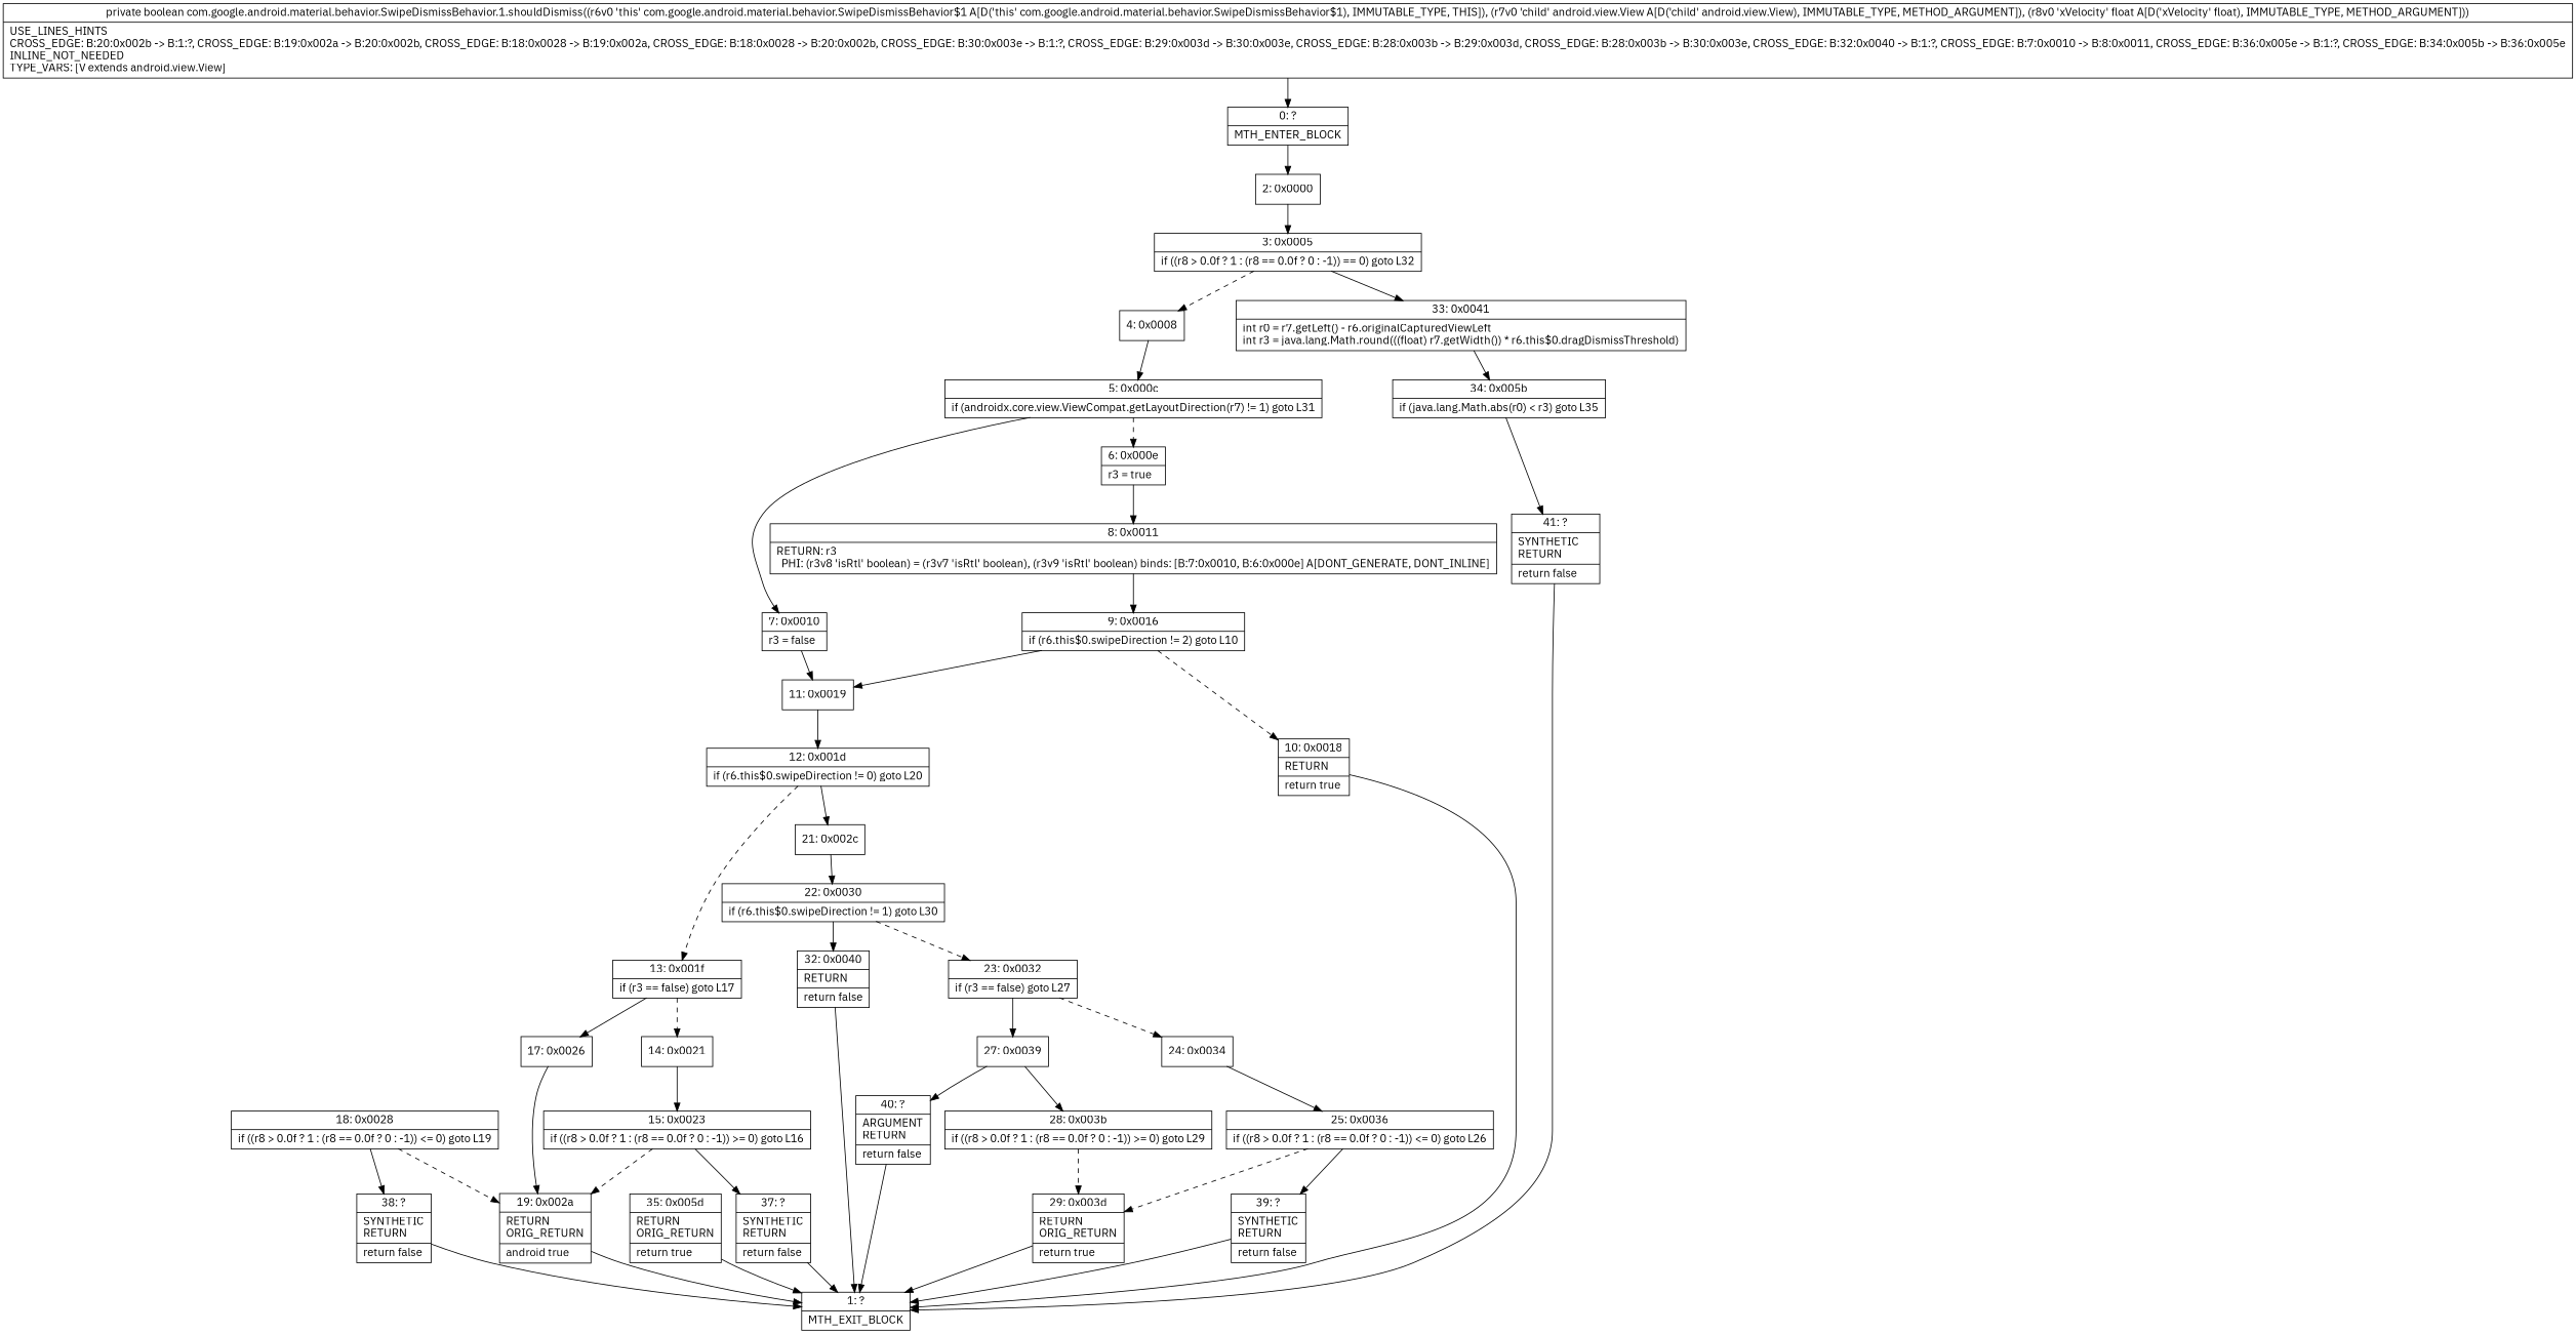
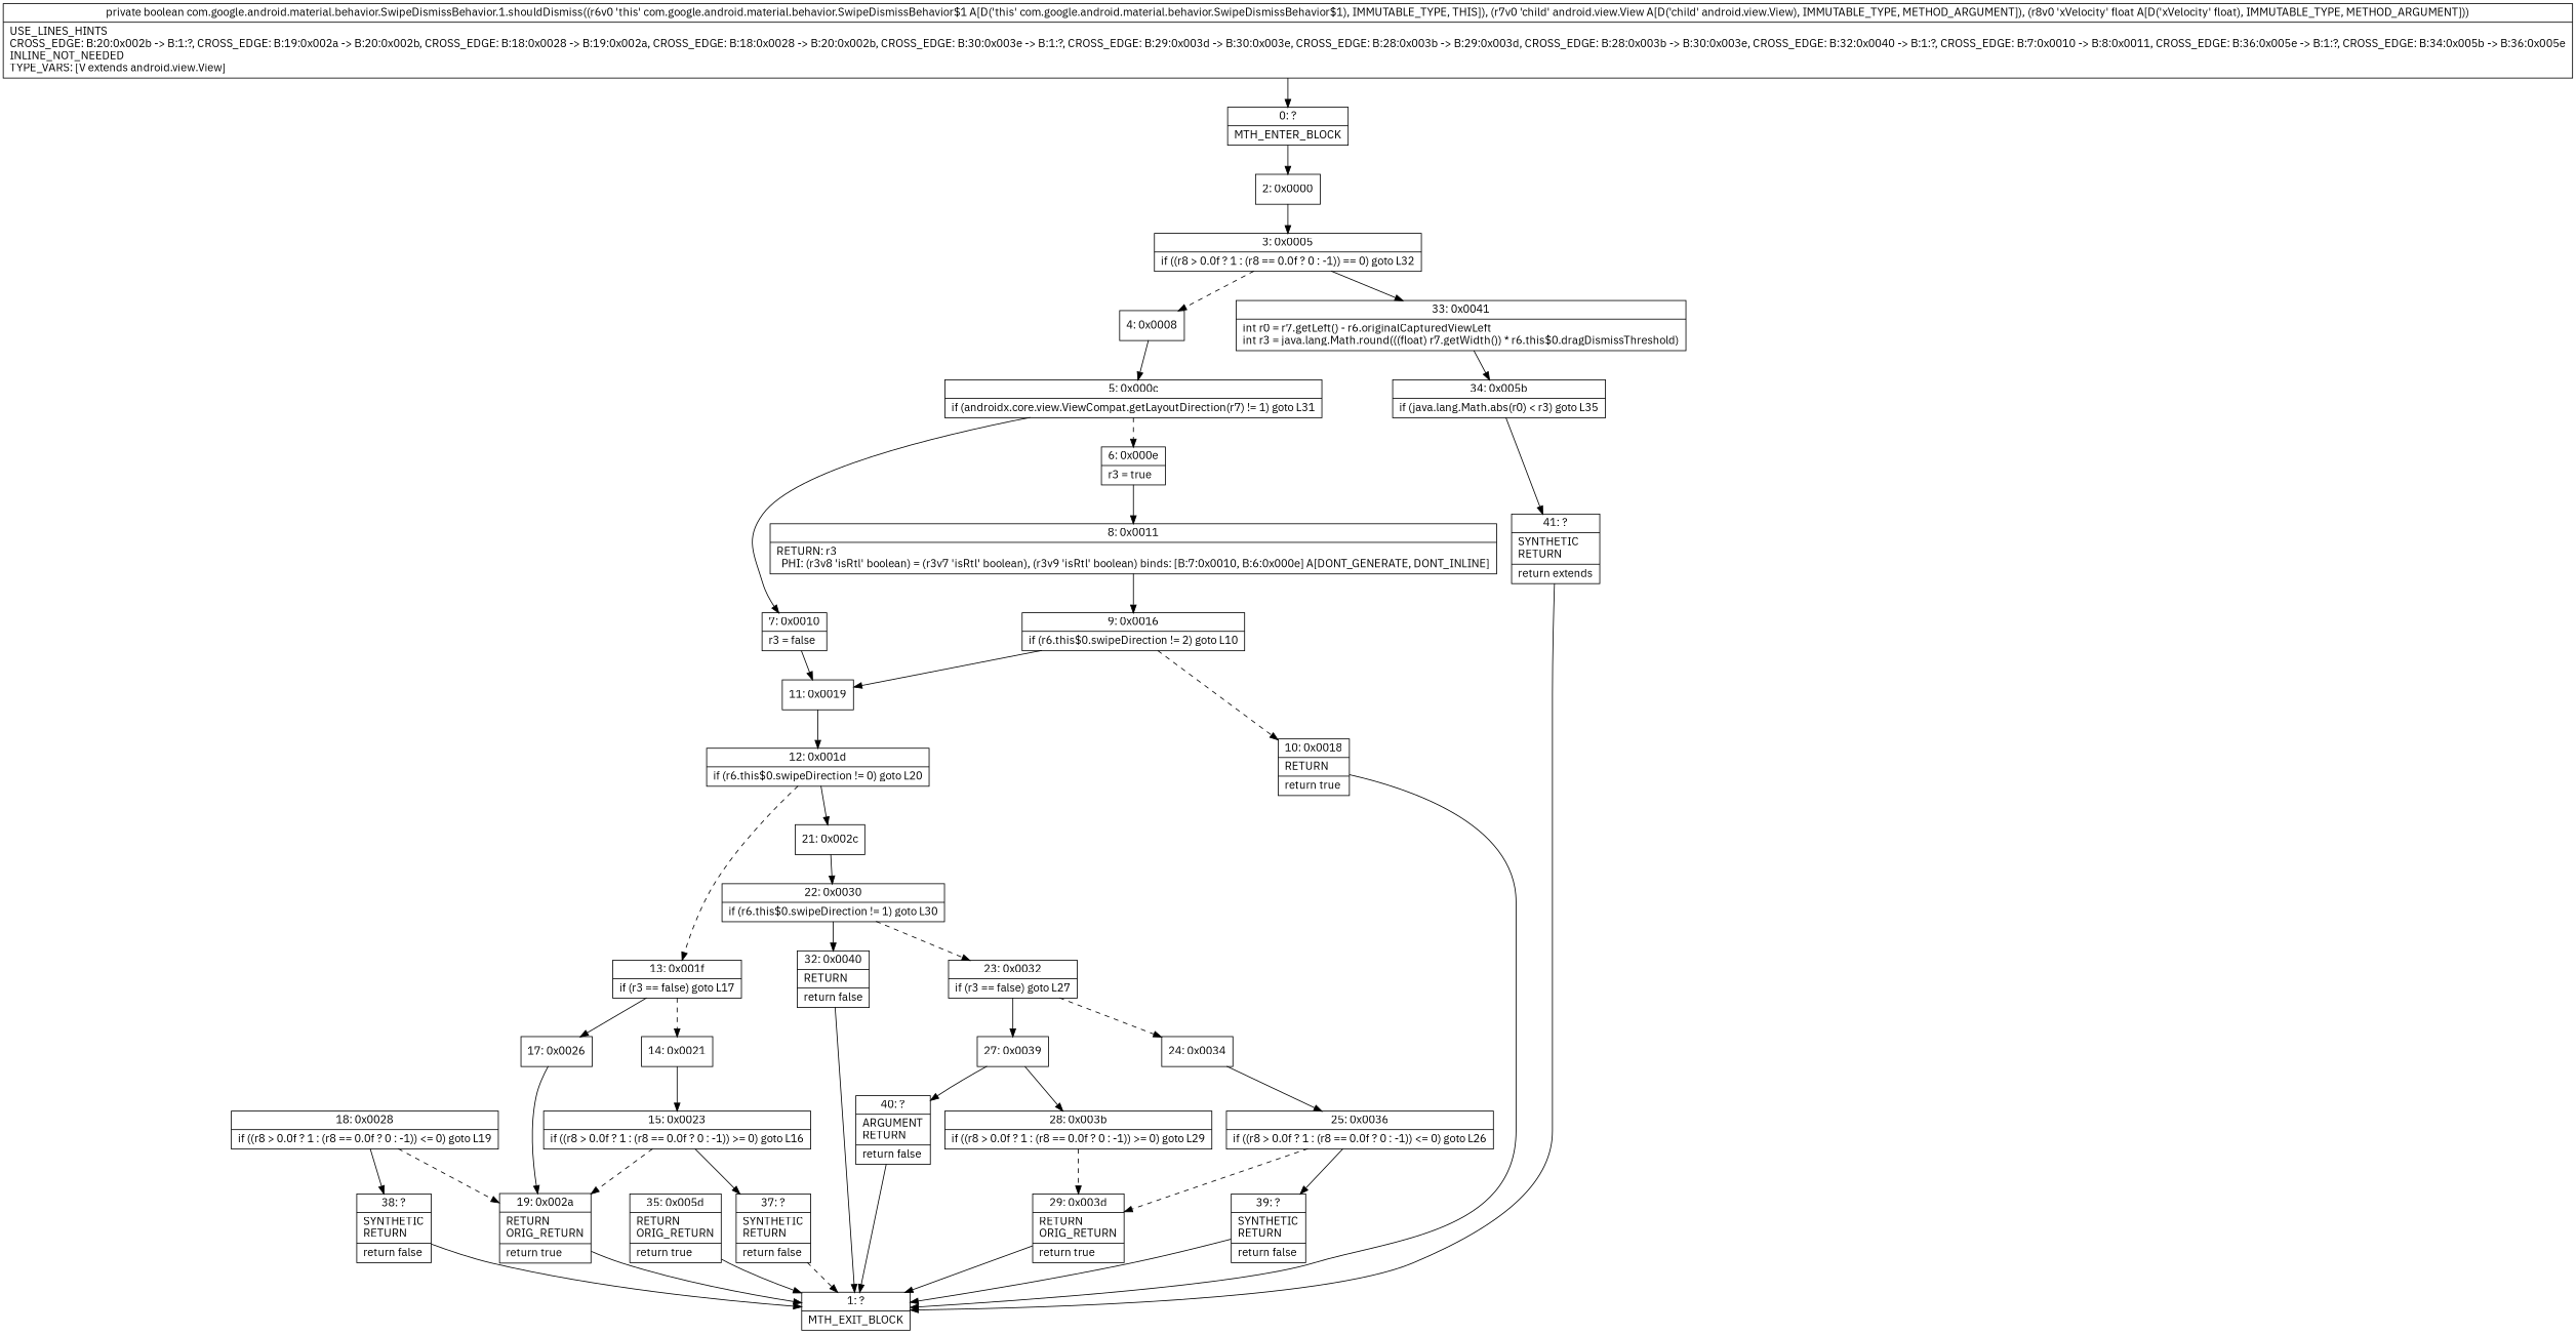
  digraph {
    fontname="IBM Plex Sans"
    node [fontname="IBM Plex Sans" shape=record]
    edge [fontname="IBM Plex Sans"]
    n1 [label="{0\:\ ?|MTH_ENTER_BLOCK\l}"]
    n2 [label="{2\:\ 0x0000}"]
    n3 [label="{3\:\ 0x0005|if ((r8 \> 0.0f ? 1 : (r8 == 0.0f ? 0 : \-1)) == 0) goto L32\l}"]
    n4 [label="{4\:\ 0x0008}"]
    n5 [label="{33\:\ 0x0041|int r0 = r7.getLeft() \- r6.originalCapturedViewLeft\lint r3 = java.lang.Math.round(((float) r7.getWidth()) * r6.this$0.dragDismissThreshold)\l}"]
    n6 [label="{5\:\ 0x000c|if (androidx.core.view.ViewCompat.getLayoutDirection(r7) != 1) goto L31\l}"]
    n7 [label="{34\:\ 0x005b|if (java.lang.Math.abs(r0) \< r3) goto L35\l}"]
    n8 [label="{6\:\ 0x000e|r3 = true\l}"]
    n9 [label="{7\:\ 0x0010|r3 = false\l}"]
    n10 [label="{8\:\ 0x0011|RETURN: r3 \l  PHI: (r3v8 'isRtl' boolean) = (r3v7 'isRtl' boolean), (r3v9 'isRtl' boolean) binds: [B:7:0x0010, B:6:0x000e] A[DONT_GENERATE, DONT_INLINE]\l}"]
    n11 [label="{11\:\ 0x0019}"]
    n12 [label="{9\:\ 0x0016|if (r6.this$0.swipeDirection != 2) goto L10\l}"]
    n13 [label="{10\:\ 0x0018|RETURN\l|return true\l}"]
    n14 [label="{1\:\ ?|MTH_EXIT_BLOCK\l}"]
    n15 [label="{12\:\ 0x001d|if (r6.this$0.swipeDirection != 0) goto L20\l}"]
    n16 [label="{13\:\ 0x001f|if (r3 == false) goto L17\l}"]
    n17 [label="{21\:\ 0x002c}"]
    n18 [label="{14\:\ 0x0021}"]
    n19 [label="{17\:\ 0x0026}"]
    n20 [label="{22\:\ 0x0030|if (r6.this$0.swipeDirection != 1) goto L30\l}"]
    n21 [label="{15\:\ 0x0023|if ((r8 \> 0.0f ? 1 : (r8 == 0.0f ? 0 : \-1)) \>= 0) goto L16\l}"]
-   n22 [label="{19\:\ 0x002a|RETURN\lORIG_RETURN\l|android true\l}"]
+   n22 [label="{19\:\ 0x002a|RETURN\lORIG_RETURN\l|return true\l}"]
    n23 [label="{37\:\ ?|SYNTHETIC\lRETURN\l|return false\l}"]
    n24 [label="{18\:\ 0x0028|if ((r8 \> 0.0f ? 1 : (r8 == 0.0f ? 0 : \-1)) \<= 0) goto L19\l}"]
    n25 [label="{38\:\ ?|SYNTHETIC\lRETURN\l|return false\l}"]
    n26 [label="{23\:\ 0x0032|if (r3 == false) goto L27\l}"]
    n27 [label="{32\:\ 0x0040|RETURN\l|return false\l}"]
    n28 [label="{24\:\ 0x0034}"]
    n29 [label="{27\:\ 0x0039}"]
    n30 [label="{25\:\ 0x0036|if ((r8 \> 0.0f ? 1 : (r8 == 0.0f ? 0 : \-1)) \<= 0) goto L26\l}"]
    n31 [label="{28\:\ 0x003b|if ((r8 \> 0.0f ? 1 : (r8 == 0.0f ? 0 : \-1)) \>= 0) goto L29\l}"]
    n32 [label="{40\:\ ?|ARGUMENT\lRETURN\l|return false\l}"]
    n33 [label="{29\:\ 0x003d|RETURN\lORIG_RETURN\l|return true\l}"]
    n34 [label="{39\:\ ?|SYNTHETIC\lRETURN\l|return false\l}"]
-   n35 [label="{41\:\ ?|SYNTHETIC\lRETURN\l|return false\l}"]
+   n35 [label="{41\:\ ?|SYNTHETIC\lRETURN\l|return extends\l}"]
    n36 [label="{35\:\ 0x005d|RETURN\lORIG_RETURN\l|return true\l}"]
    n37 [label="{private boolean com.google.android.material.behavior.SwipeDismissBehavior.1.shouldDismiss((r6v0 'this' com.google.android.material.behavior.SwipeDismissBehavior$1 A[D('this' com.google.android.material.behavior.SwipeDismissBehavior$1), IMMUTABLE_TYPE, THIS]), (r7v0 'child' android.view.View A[D('child' android.view.View), IMMUTABLE_TYPE, METHOD_ARGUMENT]), (r8v0 'xVelocity' float A[D('xVelocity' float), IMMUTABLE_TYPE, METHOD_ARGUMENT]))  | USE_LINES_HINTS\lCROSS_EDGE: B:20:0x002b \-\> B:1:?, CROSS_EDGE: B:19:0x002a \-\> B:20:0x002b, CROSS_EDGE: B:18:0x0028 \-\> B:19:0x002a, CROSS_EDGE: B:18:0x0028 \-\> B:20:0x002b, CROSS_EDGE: B:30:0x003e \-\> B:1:?, CROSS_EDGE: B:29:0x003d \-\> B:30:0x003e, CROSS_EDGE: B:28:0x003b \-\> B:29:0x003d, CROSS_EDGE: B:28:0x003b \-\> B:30:0x003e, CROSS_EDGE: B:32:0x0040 \-\> B:1:?, CROSS_EDGE: B:7:0x0010 \-\> B:8:0x0011, CROSS_EDGE: B:36:0x005e \-\> B:1:?, CROSS_EDGE: B:34:0x005b \-\> B:36:0x005e\lINLINE_NOT_NEEDED\lTYPE_VARS: [V extends android.view.View]\l}"]
    n1 -> n2
    n2 -> n3
    n3 -> n4 [style=dashed]
    n3 -> n5
    n4 -> n6
    n5 -> n7
    n6 -> n8 [style=dashed]
    n6 -> n9
    n7 -> n35
    n8 -> n10
    n9 -> n11
    n10 -> n12
    n11 -> n15
    n12 -> n11
    n12 -> n13 [style=dashed]
    n13 -> n14
    n15 -> n16 [style=dashed]
    n15 -> n17
    n16 -> n18 [style=dashed]
    n16 -> n19
    n17 -> n20
    n18 -> n21
    n19 -> n22
    n20 -> n26 [style=dashed]
    n20 -> n27
    n21 -> n22 [style=dashed]
    n21 -> n23
    n22 -> n14
-   n23 -> n14
+   n23 -> n14 [style=dashed]
    n24 -> n22 [style=dashed]
    n24 -> n25
    n25 -> n14
    n26 -> n28 [style=dashed]
    n26 -> n29
    n27 -> n14
    n28 -> n30
    n29 -> n31
    n29 -> n32
    n30 -> n33 [style=dashed]
    n30 -> n34
    n31 -> n33 [style=dashed]
    n32 -> n14
    n33 -> n14
    n34 -> n14
    n35 -> n14
    n36 -> n14
    n37 -> n1
  }
